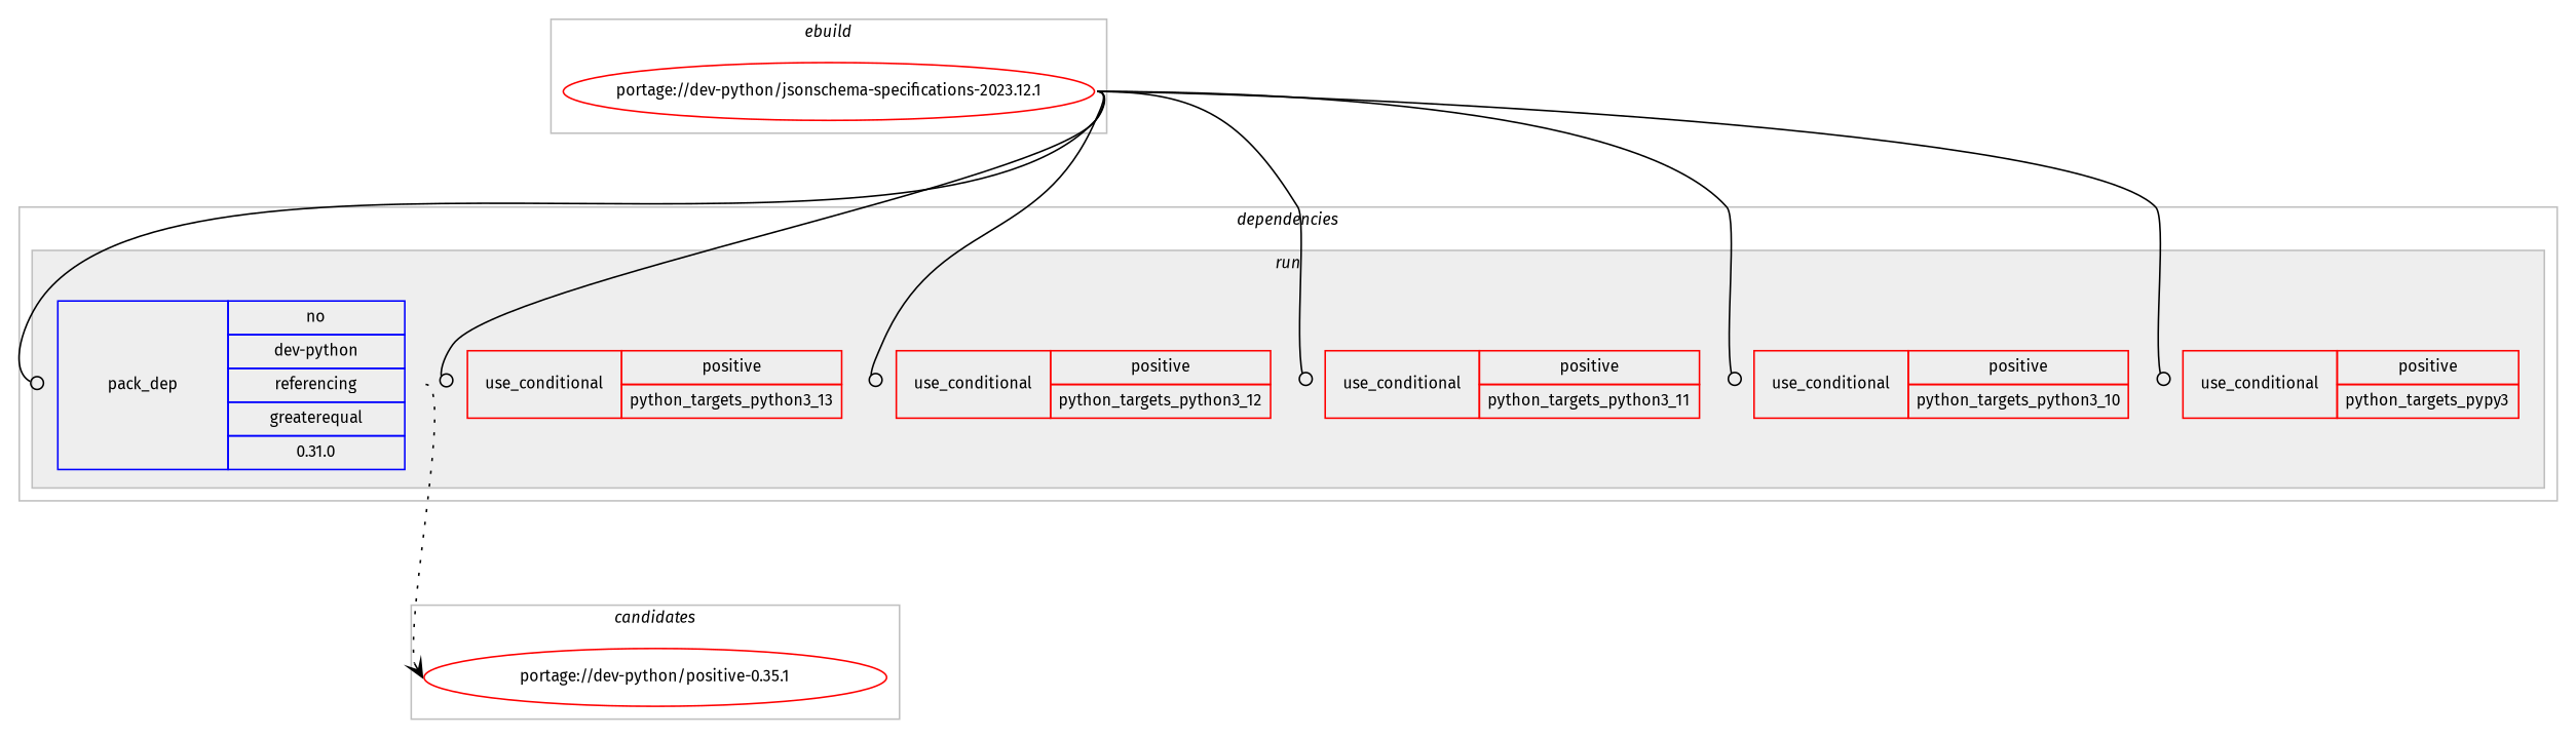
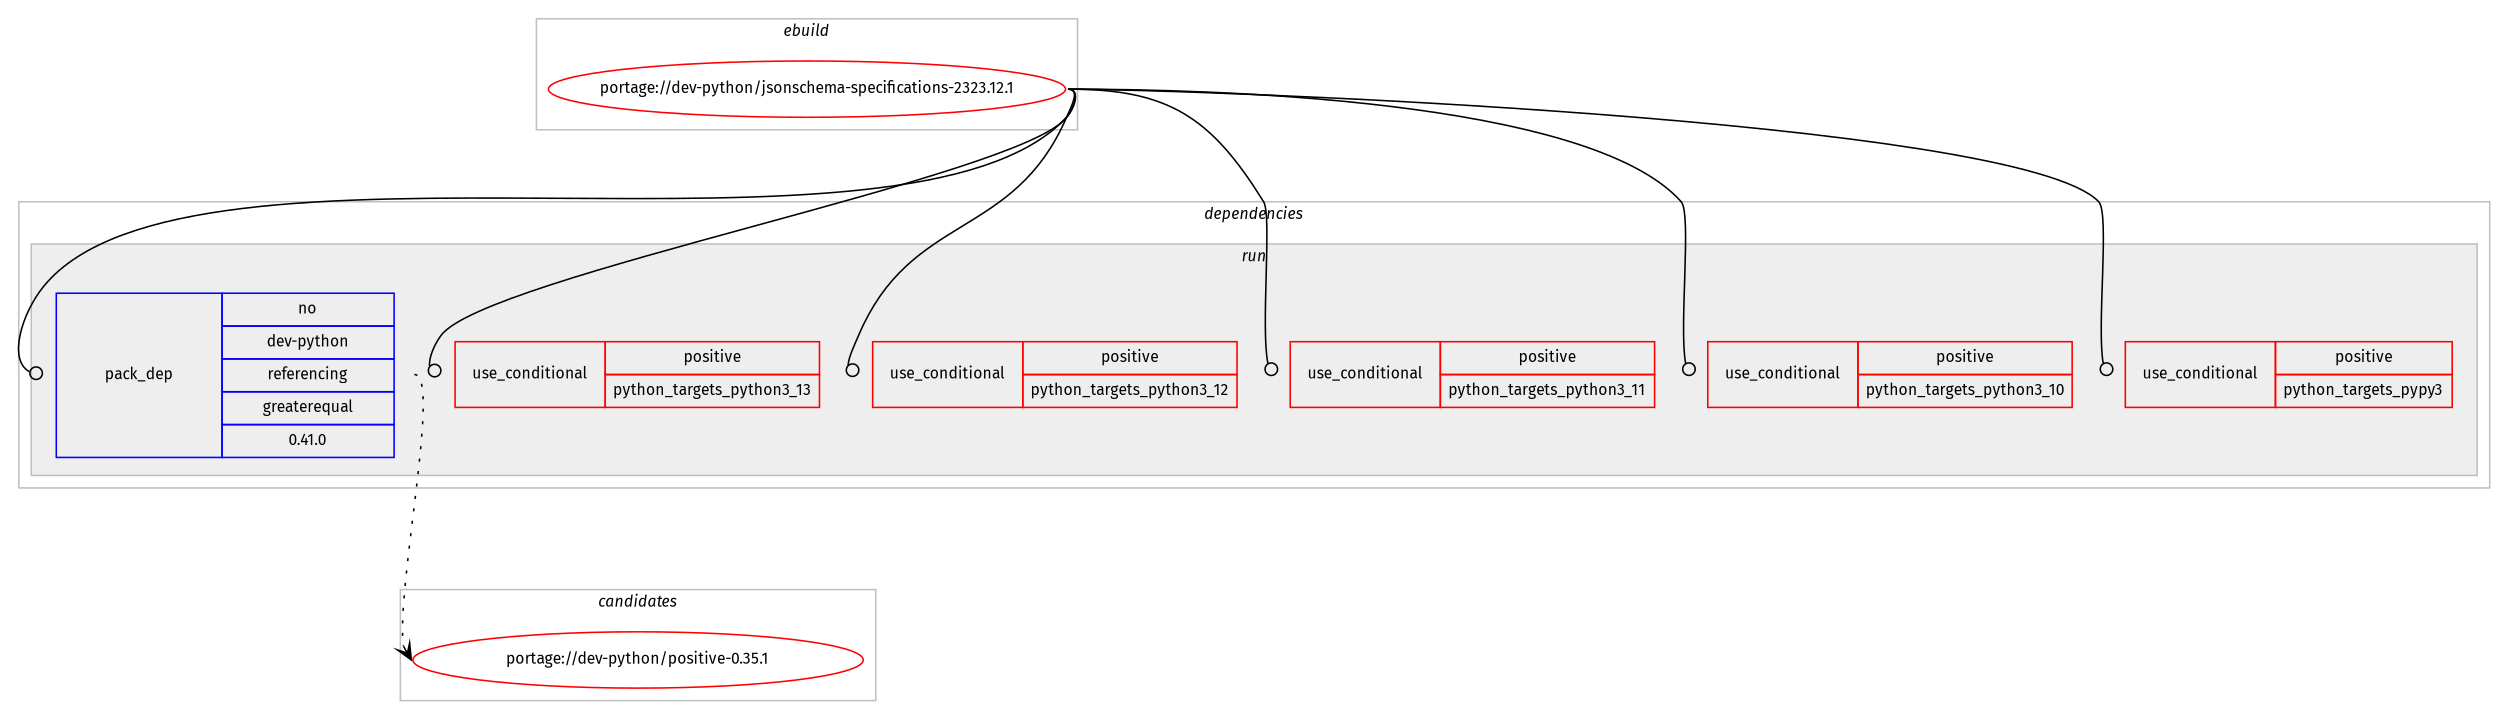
  digraph {
    compound=true
    concentrate=true
    fontname="Fira Sans"
    fontsize=10
    newrank=true
    rankdir=TB
    ranksep=1.5
    node [color=red fontname="Fira Sans" fontsize=10 shape=none]
    edge [arrowhead=odot fontname="Fira Sans" headport=w style=solid tailport=e weight=20]
-   n1 [label="portage://dev-python/jsonschema-specifications-2023.12.1" width=4 shape=""]
+   n1 [label="portage://dev-python/jsonschema-specifications-2323.12.1" width=4 shape=""]
    n2 [label=<<TABLE BORDER="0" CELLBORDER="1" CELLSPACING="0" CELLPADDING="4"><TR><TD ROWSPAN="3" CELLPADDING="10">use_conditional</TD></TR><TR><TD>positive</TD></TR><TR><TD>python_targets_pypy3</TD></TR></TABLE>>]
    n3 [label=<<TABLE BORDER="0" CELLBORDER="1" CELLSPACING="0" CELLPADDING="4"><TR><TD ROWSPAN="3" CELLPADDING="10">use_conditional</TD></TR><TR><TD>positive</TD></TR><TR><TD>python_targets_python3_10</TD></TR></TABLE>>]
    n4 [label=<<TABLE BORDER="0" CELLBORDER="1" CELLSPACING="0" CELLPADDING="4"><TR><TD ROWSPAN="3" CELLPADDING="10">use_conditional</TD></TR><TR><TD>positive</TD></TR><TR><TD>python_targets_python3_11</TD></TR></TABLE>>]
    n5 [label=<<TABLE BORDER="0" CELLBORDER="1" CELLSPACING="0" CELLPADDING="4"><TR><TD ROWSPAN="3" CELLPADDING="10">use_conditional</TD></TR><TR><TD>positive</TD></TR><TR><TD>python_targets_python3_12</TD></TR></TABLE>>]
    n6 [label=<<TABLE BORDER="0" CELLBORDER="1" CELLSPACING="0" CELLPADDING="4"><TR><TD ROWSPAN="3" CELLPADDING="10">use_conditional</TD></TR><TR><TD>positive</TD></TR><TR><TD>python_targets_python3_13</TD></TR></TABLE>>]
-   n7 [color=blue label=<<TABLE BORDER="0" CELLBORDER="1" CELLSPACING="0" CELLPADDING="4" WIDTH="220"><TR><TD ROWSPAN="6" CELLPADDING="30">pack_dep</TD></TR><TR><TD WIDTH="110">no</TD></TR><TR><TD>dev-python</TD></TR><TR><TD>referencing</TD></TR><TR><TD>greaterequal</TD></TR><TR><TD>0.31.0</TD></TR></TABLE>>]
+   n7 [color=blue label=<<TABLE BORDER="0" CELLBORDER="1" CELLSPACING="0" CELLPADDING="4" WIDTH="220"><TR><TD ROWSPAN="6" CELLPADDING="30">pack_dep</TD></TR><TR><TD WIDTH="110">no</TD></TR><TR><TD>dev-python</TD></TR><TR><TD>referencing</TD></TR><TR><TD>greaterequal</TD></TR><TR><TD>0.41.0</TD></TR></TABLE>>]
    n8 [label="portage://dev-python/positive-0.35.1" width=4 shape=""]
    subgraph cluster_1 {
      color=gray
      label=<<i>ebuild</i>>
      rank=same
      n1
    }
    subgraph cluster_2 {
      color=gray
      label=<<i>dependencies</i>>
      subgraph cluster_3 {
        color=gray
        fillcolor="#eeeeee"
        label=<<i>compile</i>>
        style=filled
      }
      subgraph cluster_4 {
        color=gray
        fillcolor="#eeeeee"
        label=<<i>compile and run</i>>
        style=filled
      }
      subgraph cluster_5 {
        color=gray
        fillcolor="#eeeeee"
        label=<<i>run</i>>
        style=filled
        subgraph sub_6 {
          color=gray
          fillcolor="#eeeeee"
          label=<<i>run</i>>
          style=filled
          n2
        }
        subgraph sub_7 {
          color=gray
          fillcolor="#eeeeee"
          label=<<i>run</i>>
          style=filled
          n3
        }
        subgraph sub_8 {
          color=gray
          fillcolor="#eeeeee"
          label=<<i>run</i>>
          style=filled
          n4
        }
        subgraph sub_9 {
          color=gray
          fillcolor="#eeeeee"
          label=<<i>run</i>>
          style=filled
          n5
        }
        subgraph sub_10 {
          color=gray
          fillcolor="#eeeeee"
          label=<<i>run</i>>
          style=filled
          n6
        }
        subgraph sub_11 {
          color=gray
          fillcolor="#eeeeee"
          label=<<i>run</i>>
          style=filled
          n7
        }
      }
    }
    subgraph cluster_12 {
      color=gray
      label=<<i>candidates</i>>
      rank=same
      subgraph sub_13 {
        color=black
        label=<<i>candidates</i>>
        nodesep=1
        rank=same
        n8
      }
    }
    n1 -> n2
    n1 -> n3
    n1 -> n4
    n1 -> n5
    n1 -> n6
    n1 -> n7
    n7 -> n8 [arrowhead=vee style=dotted weight=100]
  }
